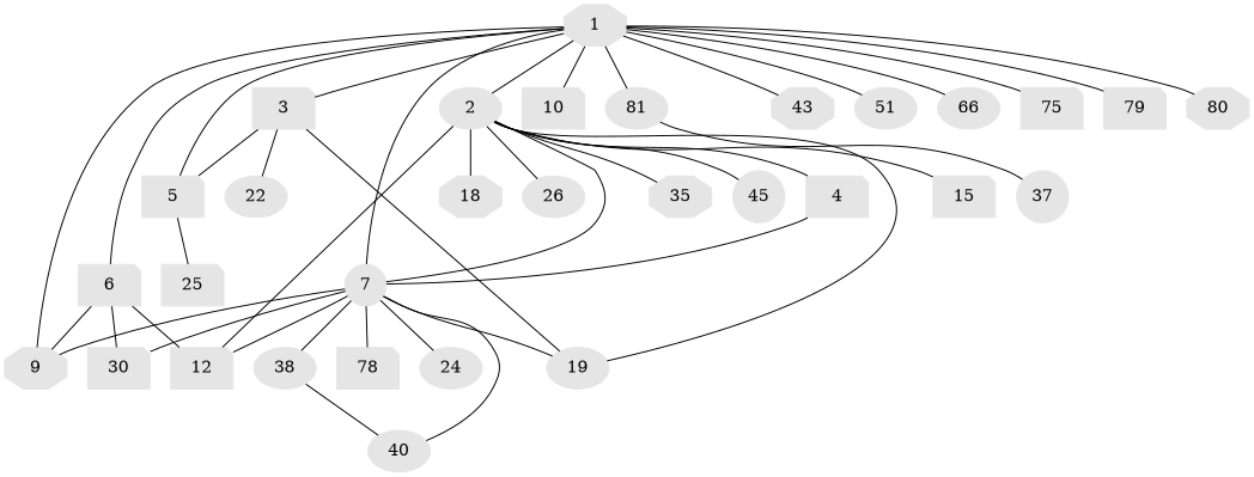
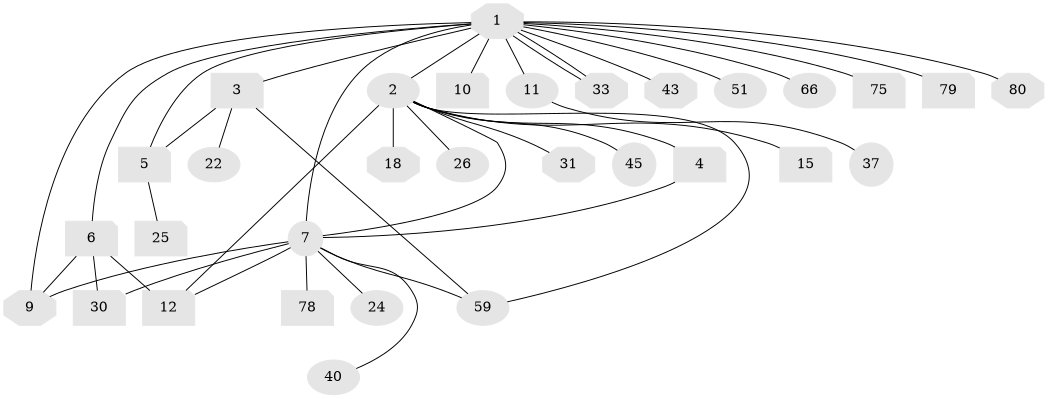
  graph {
    node [color=gray90 shape=note style=filled]
    1 [shape=octagon]
    2 [shape=ellipse]
    3 [super="+14+70+74"]
    5 [super="+41+77"]
    6 [super="+16+42+21+54"]
    7 [shape=circle super="+34+8"]
    9 [shape=octagon super="+46+32+52+28"]
    10 [super="+61"]
-   11 [shape=ellipse label=81]
+   11 [shape=ellipse]
+   33 [shape=octagon]
    43 [shape=octagon]
    51 [shape=ellipse]
    66 [shape=ellipse super="+68"]
    75
    79
    80 [shape=octagon]
    4 [super="+76+36"]
    12 [super="+27+44"]
    15
    18 [shape=octagon super="+20"]
-   19 [shape=ellipse super="+58+53"]
+   19 [shape=ellipse super="+58+53" label=59]
    26 [shape=ellipse]
-   35 [shape=octagon]
+   35 [shape=octagon label=31]
    45 [shape=circle]
    22 [shape=ellipse super="+31"]
    25
    30
    24 [shape=ellipse]
-   38 [shape=ellipse super="+50"]
    40 [shape=ellipse super="+67"]
    78
    37 [shape=circle]
    1 -- 2
    1 -- 3
    1 -- 5
    1 -- 6 [weight=2]
    1 -- 7 [weight=2]
    1 -- 9
    1 -- 10
    1 -- 11
+   1 -- 33
+   1 -- 33
    1 -- 43
    1 -- 51
    1 -- 66
    1 -- 75
    1 -- 79
    1 -- 80
    2 -- 7
    2 -- 4 [weight=2]
    2 -- 12
    2 -- 15
    2 -- 18 [weight=2]
    2 -- 19
    2 -- 26
    2 -- 35
    2 -- 45
    3 -- 5
    3 -- 19
    3 -- 22
    5 -- 25
    6 -- 9
    6 -- 12
    6 -- 30 [weight=2]
    7 -- 9
    7 -- 12
    7 -- 19
    7 -- 30
    7 -- 24
-   7 -- 38
    7 -- 40
    7 -- 78
    11 -- 37
    4 -- 7
-   38 -- 40
  }
